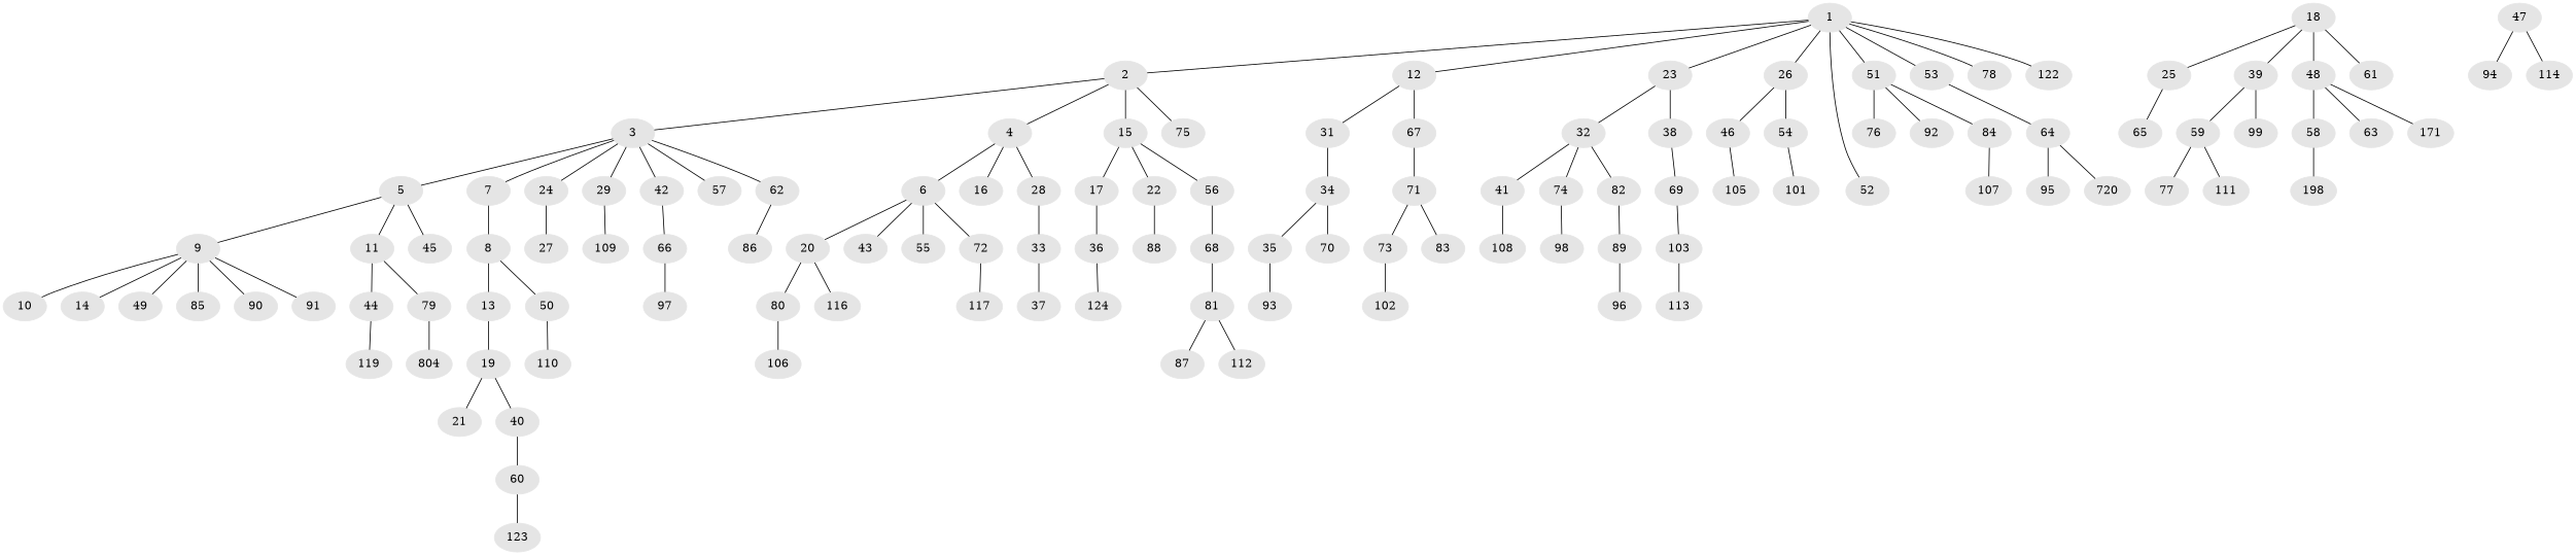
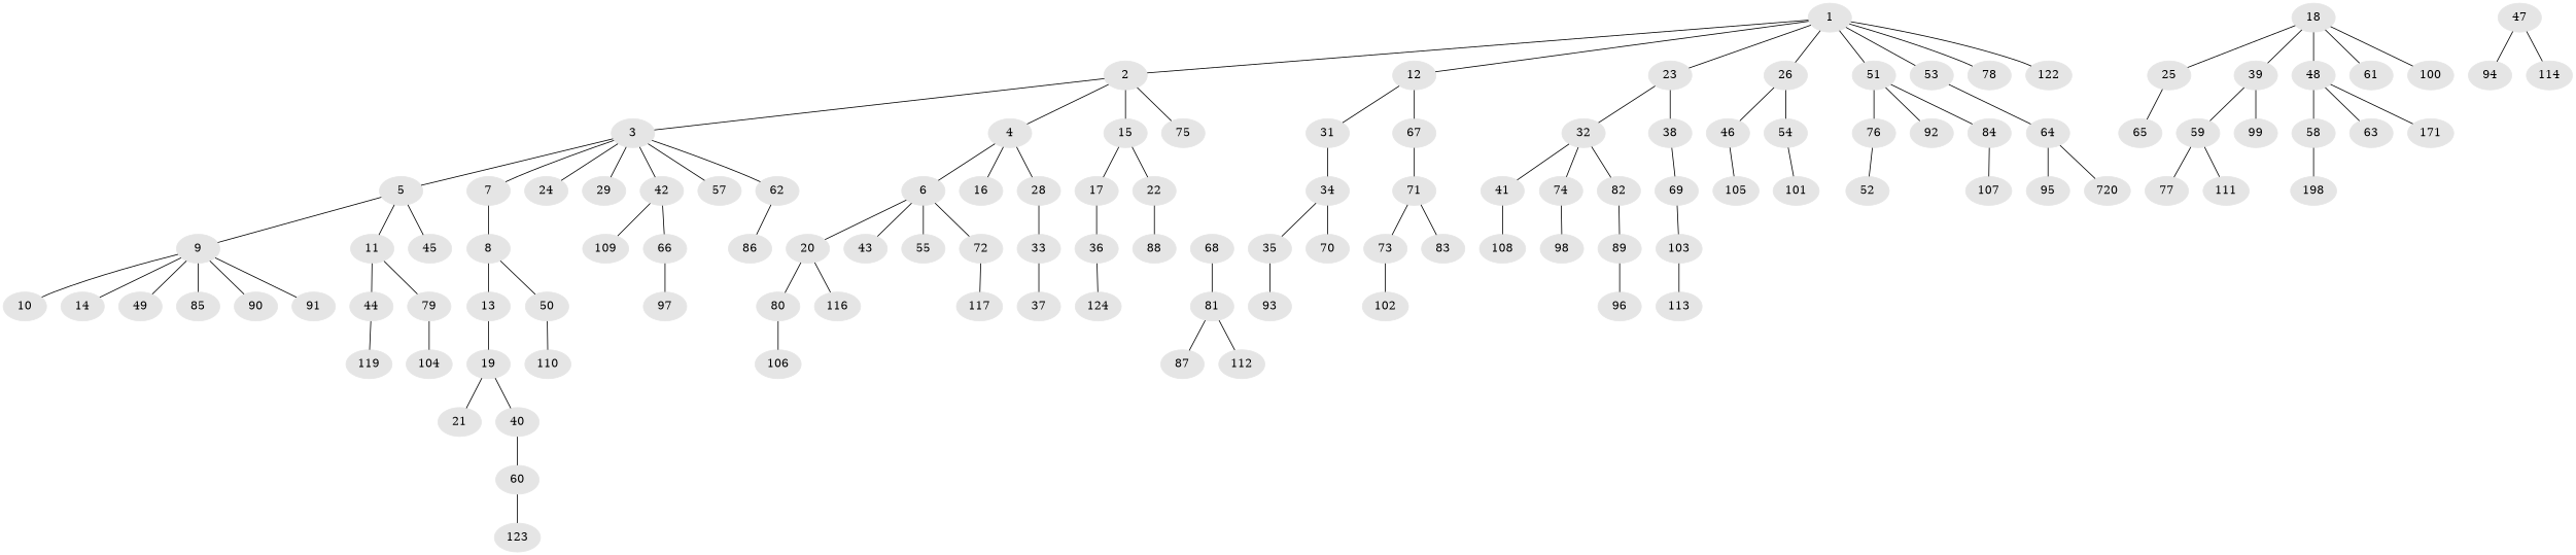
  graph {
    node [color=gray90 style=filled]
    1
    2
    12
    23
    26
    51
    52
    53
    78
    122
    3
    4
    15
    75
    31
    67
    32
    38
    46
    54
    76
    92
    84
    64
    5
    7
    24
    29
    42
    57
    62
    6
    16
    28
    17
    22
-   56
    9
    11
    45
    8
-   27
    109
    66
    86
    20
    43
    55
    72
    33
    10
    14
    49
    85
    90
    91
    44
    79
    18
    25
    39
    48
    61
+   100
    80
    116
    117
    13
    50
    19
    110
    119
-   104 [label=804]
+   104
    34
    71
    21
    40
    36
    88
    68
    124
    65
    59
    99
    58
    63
    n87 [label=171]
    60
    106
    41
    74
    82
    69
    105
    101
    37
    47
    94
    114
    35
    70
    108
    98
    89
    93
    103
    77
    111
    123
    97
    n111 [label=198]
    107
    95
    n114 [label=720]
    81
    73
    83
    87
    112
    113
    102
    96
    1 -- 2
    1 -- 12
    1 -- 23
    1 -- 26
    1 -- 51
-   1 -- 52
+   76 -- 52
    1 -- 53
    1 -- 78
    1 -- 122
    2 -- 3
    2 -- 4
    2 -- 15
    2 -- 75
    12 -- 31
    12 -- 67
    23 -- 32
    23 -- 38
    26 -- 46
    26 -- 54
    51 -- 76
    51 -- 92
    51 -- 84
    53 -- 64
    3 -- 5
    3 -- 7
    3 -- 24
    3 -- 29
    3 -- 42
    3 -- 57
    3 -- 62
    4 -- 6
    4 -- 16
    4 -- 28
    15 -- 17
    15 -- 22
-   15 -- 56
    31 -- 34
    67 -- 71
    32 -- 41
    32 -- 74
    32 -- 82
    38 -- 69
    46 -- 105
    54 -- 101
    84 -- 107
    64 -- 95
    64 -- n114
    5 -- 9
    5 -- 11
    5 -- 45
    7 -- 8
-   24 -- 27
-   29 -- 109
+   42 -- 109
    42 -- 66
    62 -- 86
    6 -- 20
    6 -- 43
    6 -- 55
    6 -- 72
    28 -- 33
    17 -- 36
    22 -- 88
-   56 -- 68
    9 -- 10
    9 -- 14
    9 -- 49
    9 -- 85
    9 -- 90
    9 -- 91
    11 -- 44
    11 -- 79
    8 -- 13
    8 -- 50
    66 -- 97
    20 -- 80
    20 -- 116
    72 -- 117
    33 -- 37
    44 -- 119
    79 -- 104
    18 -- 25
    18 -- 39
    18 -- 48
    18 -- 61
+   18 -- 100
    25 -- 65
    39 -- 59
    39 -- 99
    48 -- 58
    48 -- 63
    48 -- n87
    80 -- 106
    13 -- 19
    50 -- 110
    19 -- 21
    19 -- 40
    34 -- 35
    34 -- 70
    71 -- 73
    71 -- 83
    40 -- 60
    36 -- 124
    68 -- 81
    59 -- 77
    59 -- 111
    58 -- n111
    60 -- 123
    41 -- 108
    74 -- 98
    82 -- 89
    69 -- 103
    47 -- 94
    47 -- 114
    35 -- 93
    89 -- 96
    103 -- 113
    81 -- 87
    81 -- 112
    73 -- 102
  }
